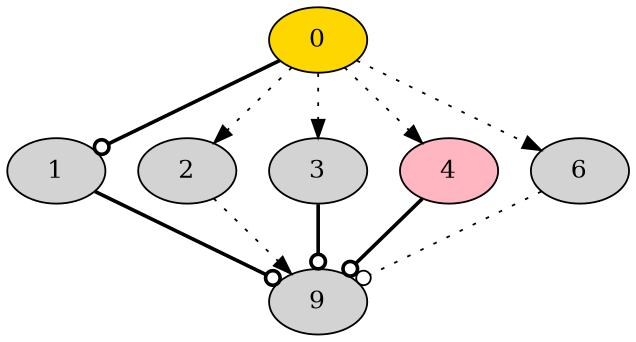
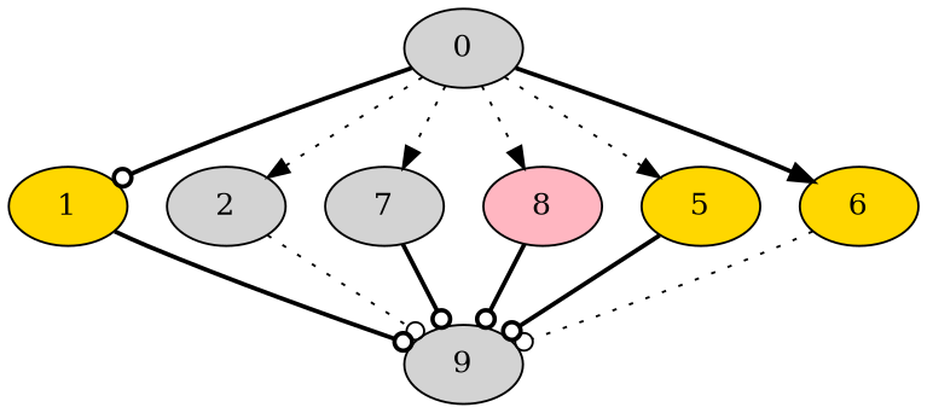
  digraph {
    node [Processor=1 Weight=95 fillcolor=lightgrey style=filled]
    edge [Weight=7 arrowhead=odot style=bold]
-   0 [Start=0 fillcolor=gold]
-   1 [Start=442 Weight=47]
+   0 [Start=0]
+   1 [Start=442 Weight=47 fillcolor=gold]
    2 [Processor=2 Start=293]
-   3 [Processor=2 Start=103 Weight=111]
-   4 [Processor=2 Start=388 fillcolor=lightpink]
-   6 [Start=95 Weight=158]
+   3 [Processor=2 Start=103 Weight=111 label=7]
+   4 [Processor=2 Start=388 fillcolor=lightpink label=8]
+   5 [Processor=2 Start=214 Weight=79 fillcolor=gold]
+   6 [Start=95 Weight=158 fillcolor=gold]
    9 [Start=489 Weight=111]
    0 -> 1
    0 -> 2 [Weight=2 arrowhead=normal style=dotted]
    0 -> 3 [Weight=8 arrowhead=normal style=dotted]
    0 -> 4 [Weight=6 arrowhead=normal style=dotted]
-   0 -> 6 [Weight=6 arrowhead=normal style=dotted]
+   0 -> 5 [arrowhead=normal style=dotted]
+   0 -> 6 [Weight=6 arrowhead=normal]
    1 -> 9 [Weight=2]
-   2 -> 9 [Weight=9 arrowhead=normal style=dotted]
+   2 -> 9 [Weight=9 style=dotted]
    3 -> 9 [Weight=3]
    4 -> 9 [Weight=6]
+   5 -> 9
    6 -> 9 [Weight=10 style=dotted]
  }
